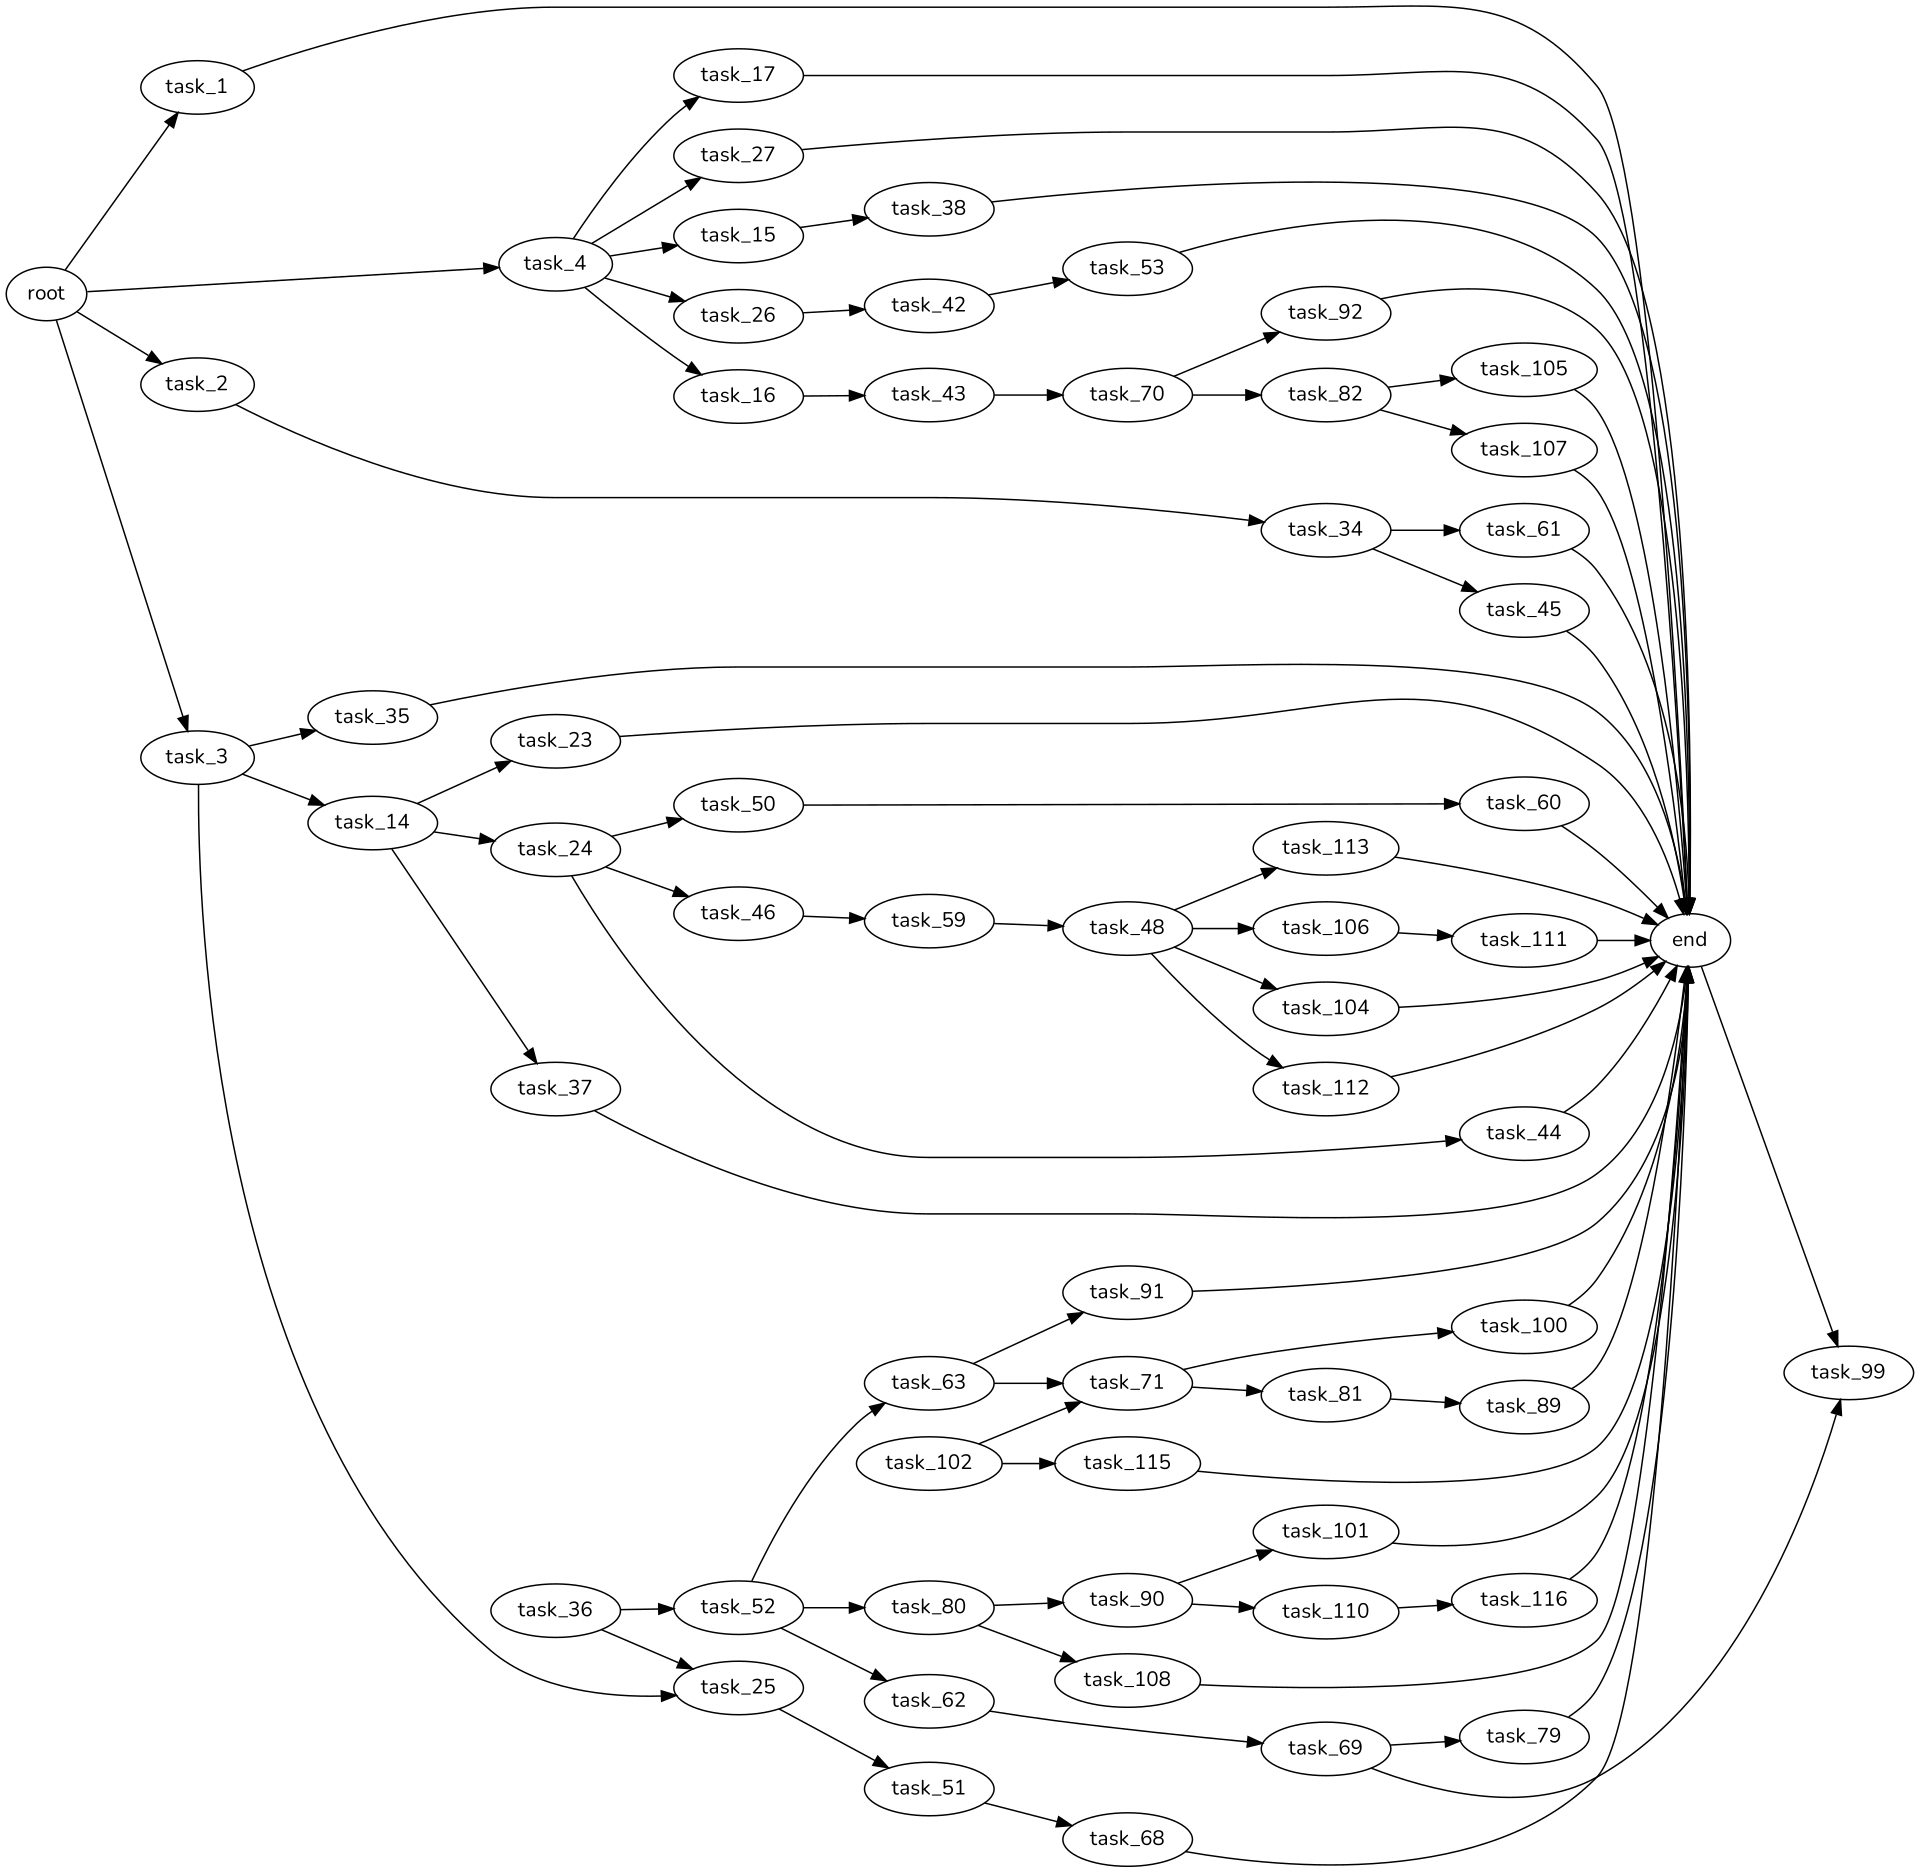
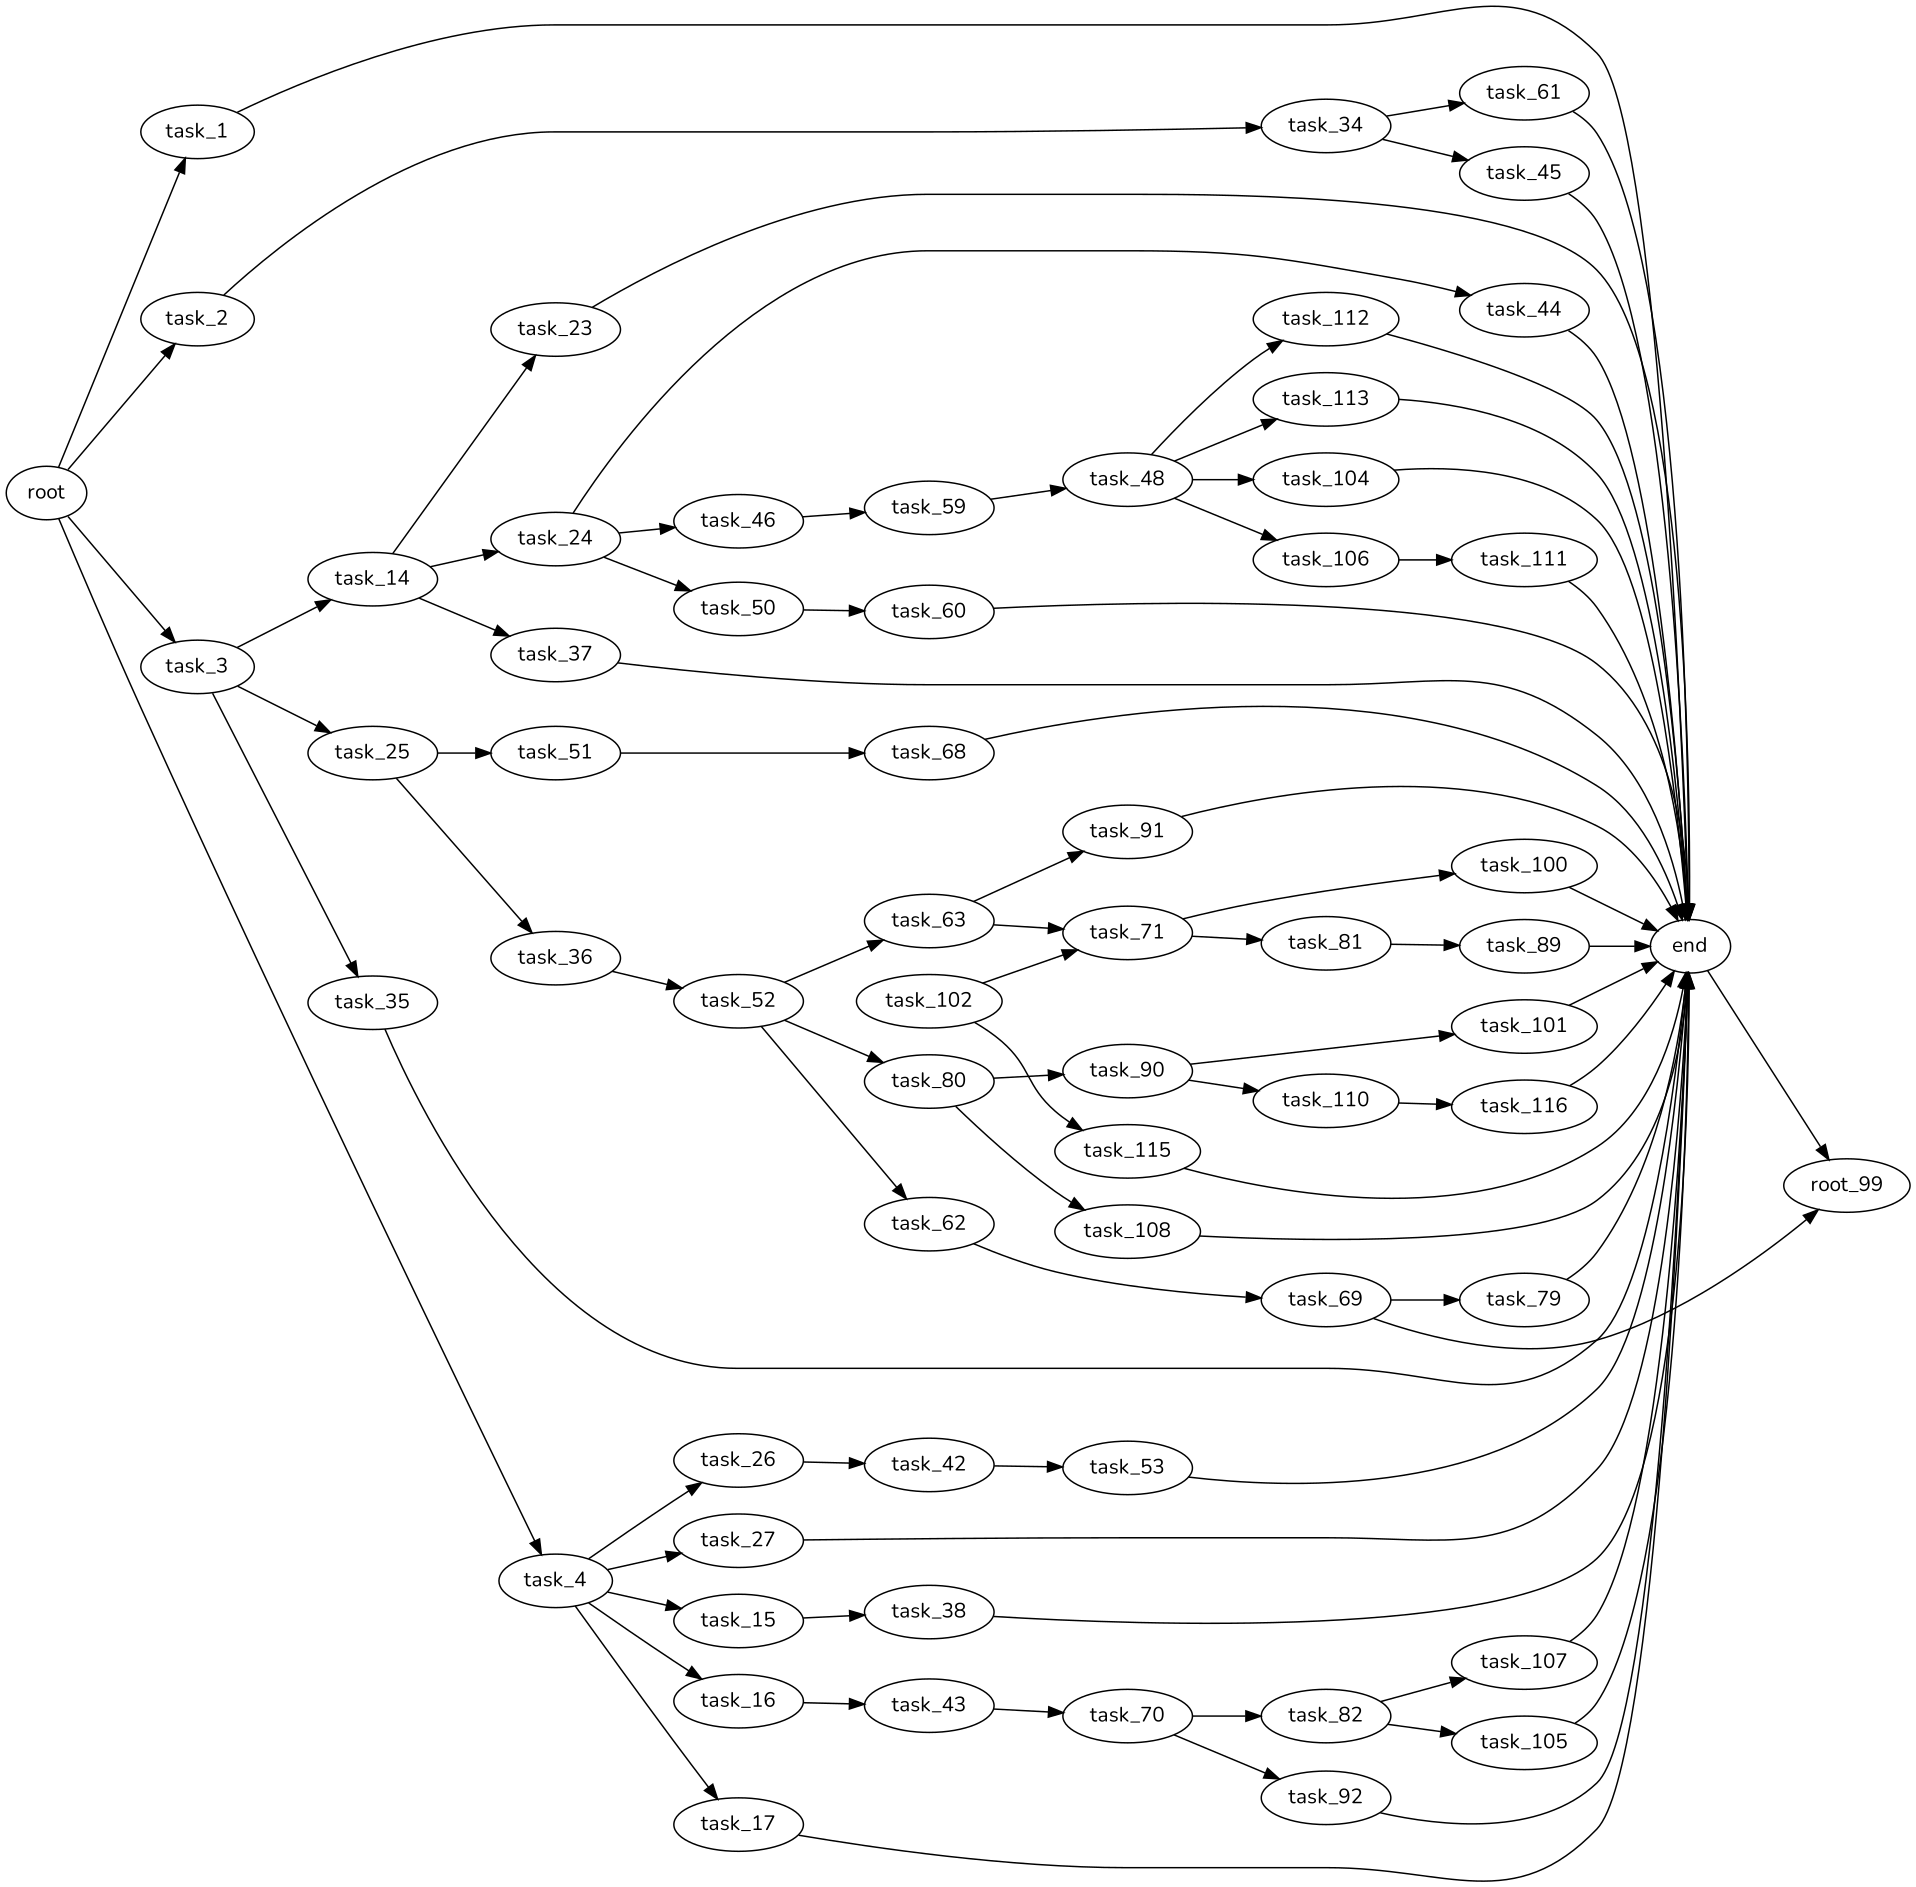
  digraph {
    fontname=Nunito
    rankdir=LR
    node [fontname=Nunito]
    edge [fontname=Nunito]
    root
    task_1
    task_2
    task_3
    task_4
    end
    task_34
    task_14
    task_25
    task_35
    task_15
    task_16
    task_17
    task_26
    task_27
-   task_99
+   task_99 [label=root_99]
    task_45
    task_61
    task_23
    task_24
    task_37
    task_36
    task_51
    task_38
    task_43
    task_42
    task_44
    task_46
    task_50
    task_70
    task_59
    task_60
    task_52
    task_68
    task_53
    task_62
    task_63
    task_80
    task_82
    task_92
    n41 [label=task_48]
    task_69
    task_71
    task_91
    task_90
    task_108
    task_104
    task_106
    task_112
    task_113
    task_79
    task_81
    task_100
    task_105
    task_107
    task_89
    task_102
    task_115
    task_101
    task_110
    task_111
    task_116
    root -> task_1
    root -> task_2
    root -> task_3
    root -> task_4
    task_1 -> end
    task_2 -> task_34
    task_3 -> task_14
    task_3 -> task_25
    task_3 -> task_35
    task_4 -> task_15
    task_4 -> task_16
    task_4 -> task_17
    task_4 -> task_26
    task_4 -> task_27
    end -> task_99
    task_34 -> task_45
    task_34 -> task_61
    task_14 -> task_23
    task_14 -> task_24
    task_14 -> task_37
-   task_36 -> task_25
+   task_25 -> task_36
    task_25 -> task_51
    task_35 -> end
    task_15 -> task_38
    task_16 -> task_43
    task_17 -> end
    task_26 -> task_42
    task_27 -> end
    task_45 -> end
    task_61 -> end
    task_23 -> end
    task_24 -> task_44
    task_24 -> task_46
    task_24 -> task_50
    task_37 -> end
    task_36 -> task_52
    task_51 -> task_68
    task_38 -> end
    task_43 -> task_70
    task_42 -> task_53
    task_44 -> end
    task_46 -> task_59
    task_50 -> task_60
    task_70 -> task_82
    task_70 -> task_92
    task_59 -> n41
    task_60 -> end
    task_52 -> task_62
    task_52 -> task_63
    task_52 -> task_80
    task_68 -> end
    task_53 -> end
    task_62 -> task_69
    task_63 -> task_71
    task_63 -> task_91
    task_80 -> task_90
    task_80 -> task_108
    task_82 -> task_105
    task_82 -> task_107
    task_92 -> end
    n41 -> task_104
    n41 -> task_106
    n41 -> task_112
    n41 -> task_113
    task_69 -> task_99
    task_69 -> task_79
    task_71 -> task_81
    task_71 -> task_100
    task_91 -> end
    task_90 -> task_101
    task_90 -> task_110
    task_108 -> end
    task_104 -> end
    task_106 -> task_111
    task_112 -> end
    task_113 -> end
    task_79 -> end
    task_81 -> task_89
    task_100 -> end
    task_105 -> end
    task_107 -> end
    task_89 -> end
    task_102 -> task_71
    task_102 -> task_115
    task_115 -> end
    task_101 -> end
    task_110 -> task_116
    task_111 -> end
    task_116 -> end
  }
